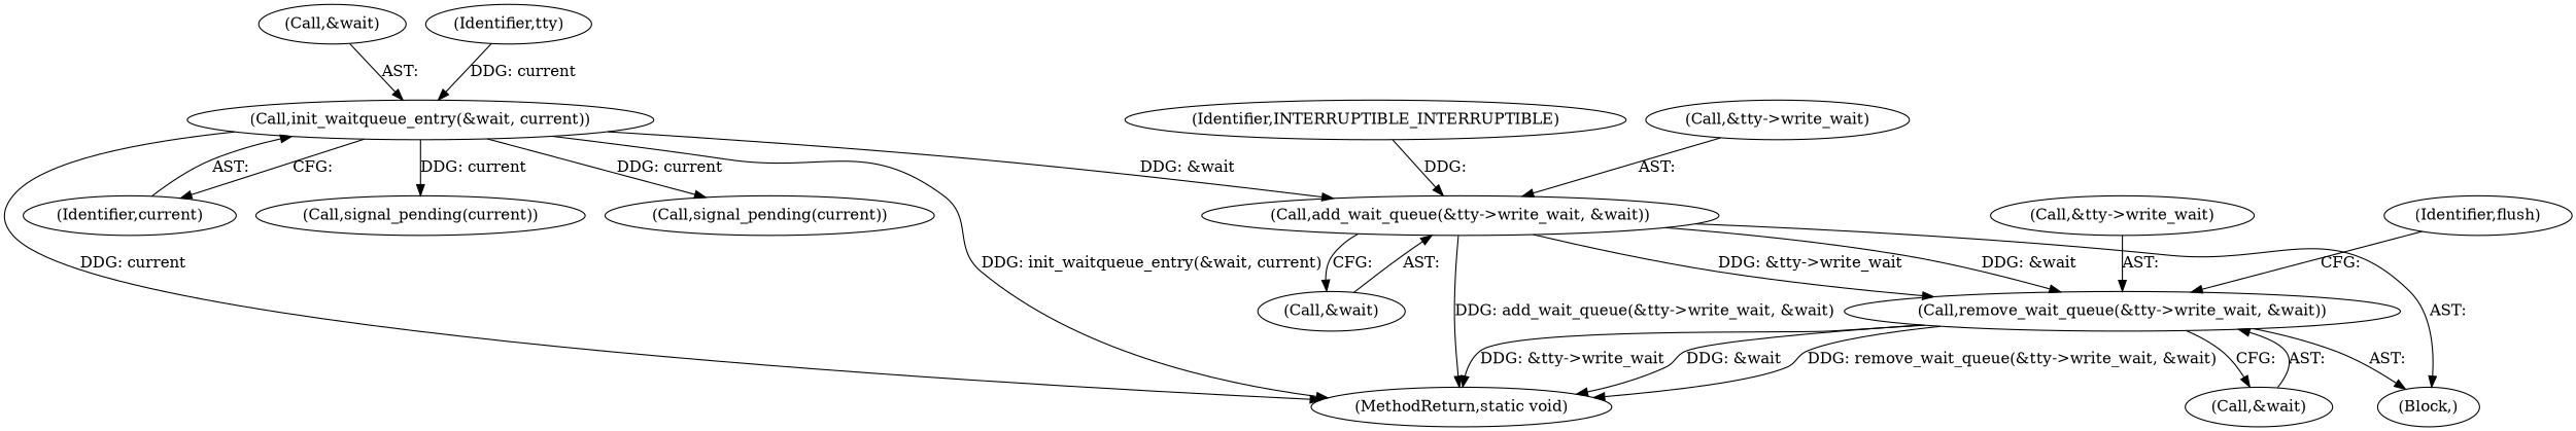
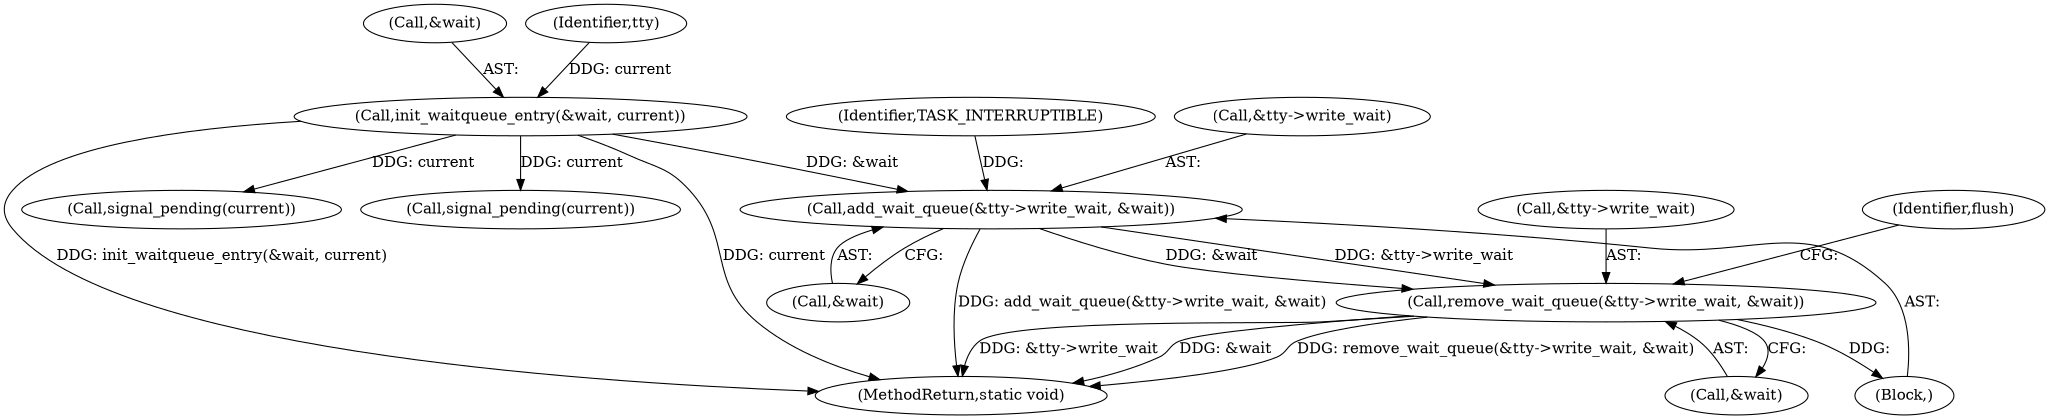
  digraph {
    n1 [label="(Call,add_wait_queue(&tty->write_wait, &wait))"]
    n2 [label="(Call,remove_wait_queue(&tty->write_wait, &wait))"]
    n3 [label="(MethodReturn,static void)"]
    n4 [label="(Block,)"]
    n5 [label="(Call,&wait)"]
    n6 [label="(Call,&wait)"]
    n7 [label="(Call,init_waitqueue_entry(&wait, current))"]
-   n8 [label="(Identifier,current)"]
    n9 [label="(Call,signal_pending(current))"]
    n10 [label="(Call,signal_pending(current))"]
    n11 [label="(Call,&wait)"]
    n12 [label="(Call,&tty->write_wait)"]
    n13 [label="(Identifier,flush)"]
-   n14 [label="(Identifier,INTERRUPTIBLE_INTERRUPTIBLE)"]
+   n14 [label="(Identifier,TASK_INTERRUPTIBLE)"]
    n15 [label="(Identifier,tty)"]
    n16 [label="(Call,&tty->write_wait)"]
    n1 -> n2 [label="DDG: &tty->write_wait"]
    n1 -> n2 [label="DDG: &wait"]
    n1 -> n3 [label="DDG: add_wait_queue(&tty->write_wait, &wait)"]
-   n1 -> n4 [label="AST: "]
+   n4 -> n1 [label="AST: "]
    n1 -> n5 [label="CFG: "]
    n2 -> n3 [label="DDG: remove_wait_queue(&tty->write_wait, &wait)"]
    n2 -> n3 [label="DDG: &tty->write_wait"]
    n2 -> n3 [label="DDG: &wait"]
-   n2 -> n4 [label="AST: "]
+   n2 -> n4 [label="DDG: "]
    n2 -> n6 [label="CFG: "]
    n5 -> n1 [label="AST: "]
    n6 -> n2 [label="AST: "]
    n7 -> n1 [label="DDG: &wait"]
    n7 -> n3 [label="DDG: init_waitqueue_entry(&wait, current)"]
    n7 -> n3 [label="DDG: current"]
-   n7 -> n8 [label="CFG: "]
    n7 -> n9 [label="DDG: current"]
    n7 -> n10 [label="DDG: current"]
-   n8 -> n7 [label="AST: "]
    n11 -> n7 [label="AST: "]
    n12 -> n2 [label="AST: "]
    n13 -> n2 [label="CFG: "]
    n14 -> n1 [label="DDG: "]
    n15 -> n7 [label="DDG: current"]
    n16 -> n1 [label="AST: "]
  }
